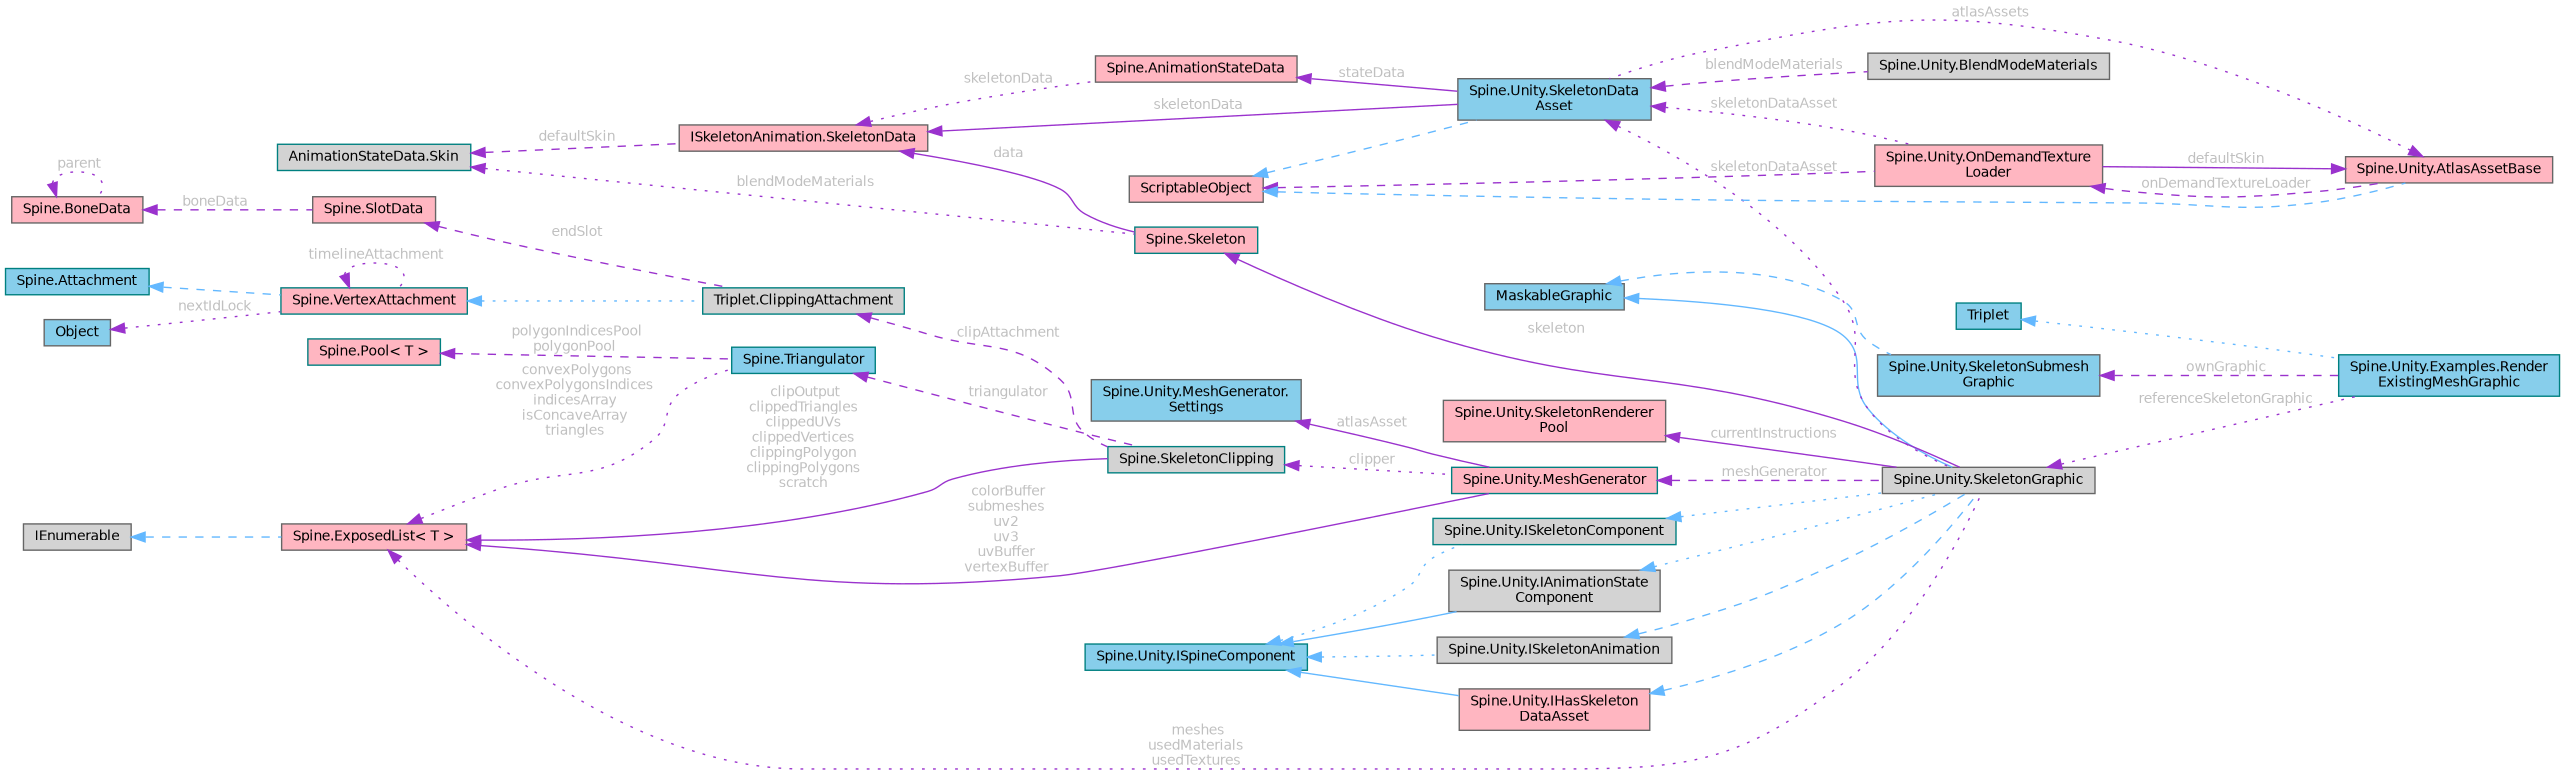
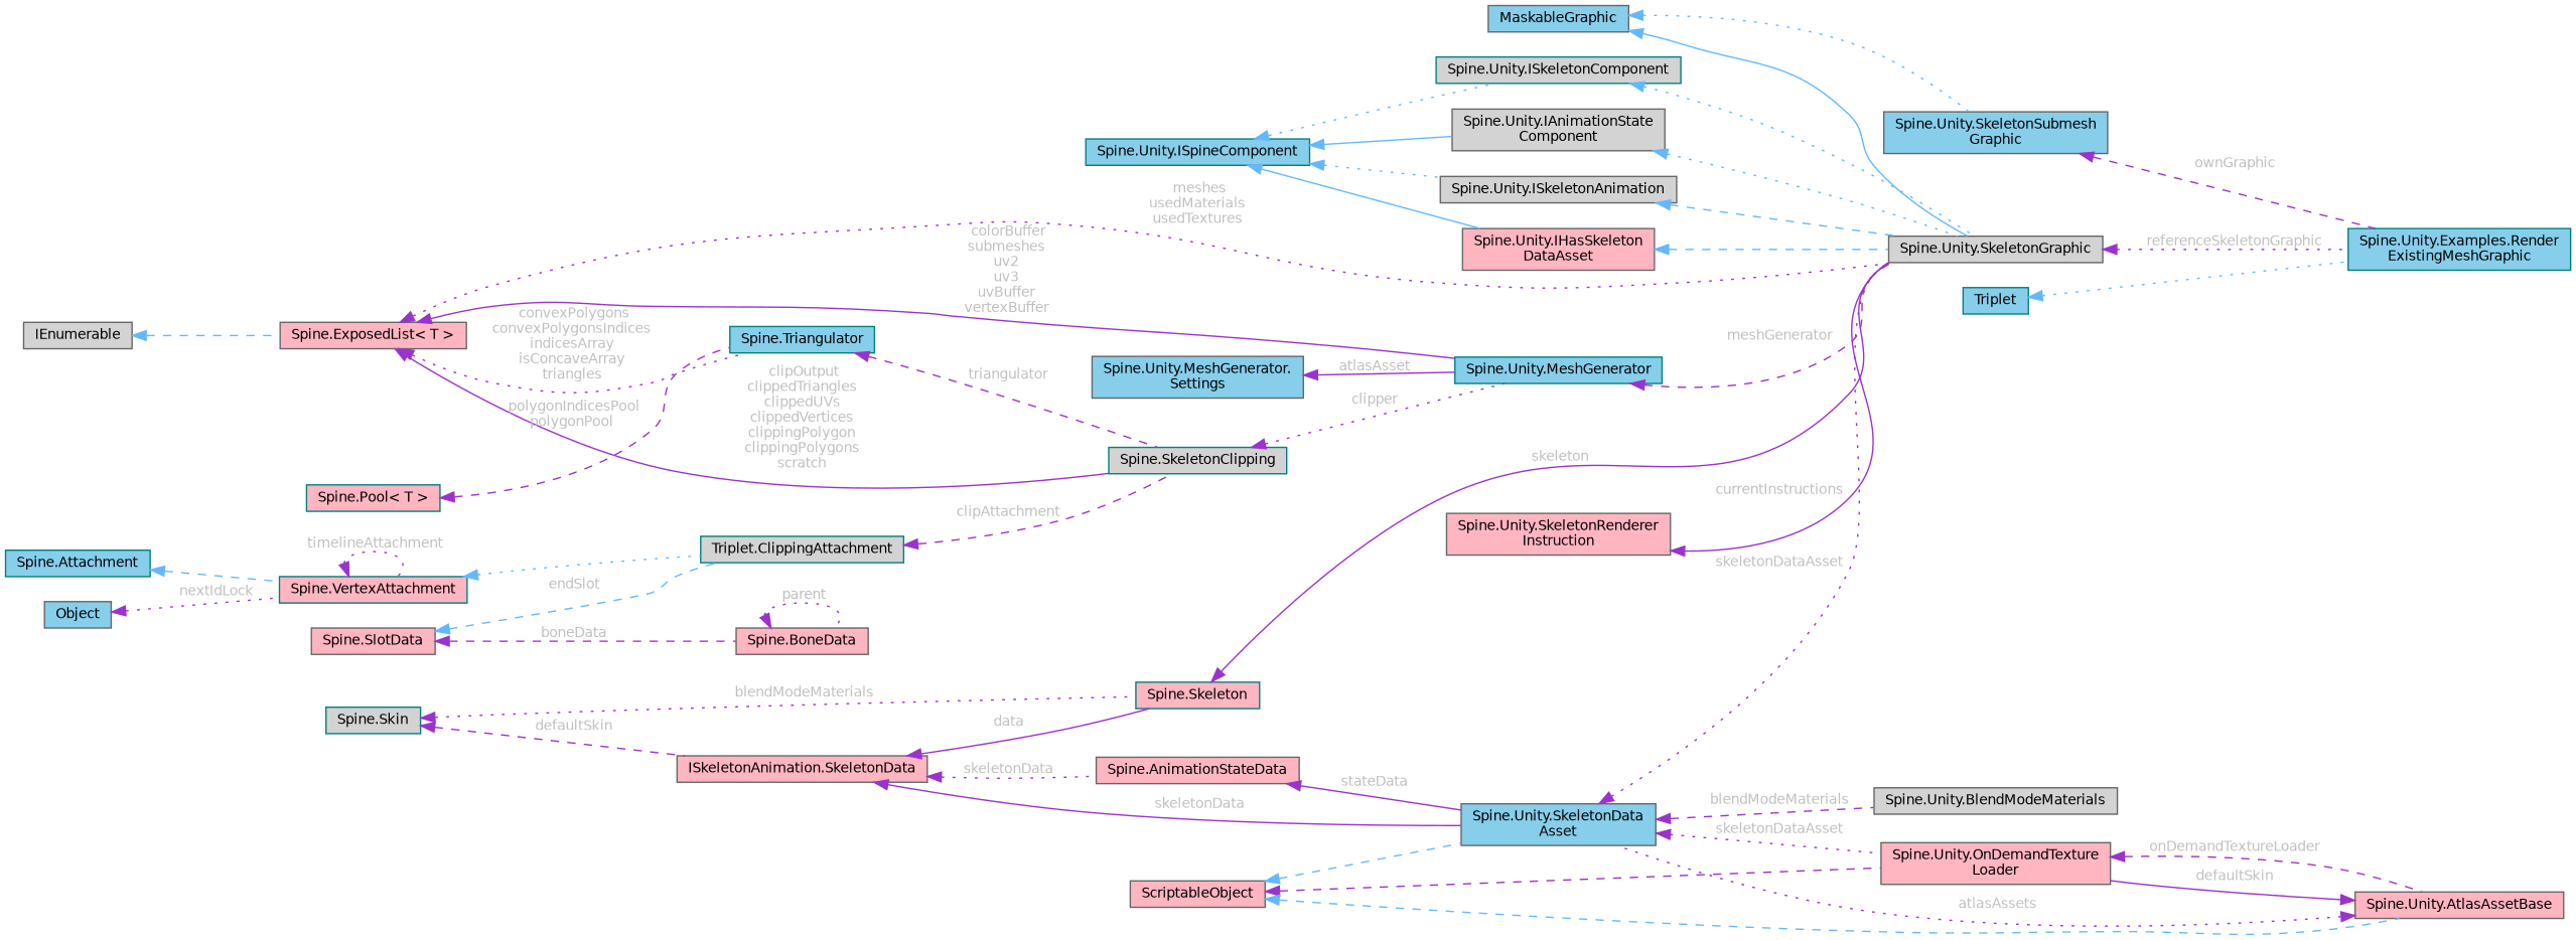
  digraph {
    rankdir=LR
    node [color=gray40 fillcolor=lightpink fontname=Helvetica fontsize=10 shape=box style=filled]
    edge [color=darkorchid3 dir=back fontname=Helvetica fontsize=10 labelfontname=Helvetica labelfontsize=10 style=dotted fontcolor=grey]
    n1 [color=teal fillcolor=skyblue fontcolor=black height=0.2 label="Spine.Unity.Examples.Render\lExistingMeshGraphic" width=0.4]
    n2 [color=teal fillcolor=skyblue height=0.2 label=Triplet width=0.4]
    n3 [fillcolor=lightgrey height=0.2 label="Spine.Unity.SkeletonGraphic" width=0.4]
    n4 [fillcolor=skyblue height=0.2 label=MaskableGraphic width=0.4]
    n5 [fillcolor=skyblue height=0.2 label="Spine.Unity.SkeletonSubmesh\lGraphic" width=0.4]
    n6 [color=teal fillcolor=lightgrey height=0.2 label="Spine.Unity.ISkeletonComponent" width=0.4]
    n7 [color=teal fillcolor=skyblue height=0.2 label="Spine.Unity.ISpineComponent" width=0.4]
    n8 [fillcolor=lightgrey height=0.2 label="Spine.Unity.IAnimationState\lComponent" width=0.4]
    n9 [fillcolor=lightgrey height=0.2 label="Spine.Unity.ISkeletonAnimation" width=0.4]
    n10 [height=0.2 label="Spine.Unity.IHasSkeleton\lDataAsset" width=0.4]
    n11 [fillcolor=skyblue height=0.2 label="Spine.Unity.SkeletonData\lAsset" width=0.4]
    n12 [height=0.2 label="Spine.Unity.OnDemandTexture\lLoader" width=0.4]
    n13 [fillcolor=lightgrey height=0.2 label="Spine.Unity.BlendModeMaterials" width=0.4]
    n14 [height=0.2 label="Spine.Unity.AtlasAssetBase" width=0.4]
    n15 [height=0.2 label=ScriptableObject width=0.4]
    n16 [height=0.2 label="ISkeletonAnimation.SkeletonData" width=0.4]
    n17 [height=0.2 label="Spine.AnimationStateData" width=0.4]
    n18 [color=teal height=0.2 label="Spine.Skeleton" width=0.4]
-   n19 [color=teal fillcolor=lightgrey height=0.2 label="AnimationStateData.Skin" width=0.4]
-   n20 [color=teal height=0.2 label="Spine.Unity.MeshGenerator" width=0.4]
+   n19 [color=teal fillcolor=lightgrey height=0.2 label="Spine.Skin" width=0.4]
+   n20 [color=teal fillcolor=skyblue height=0.2 label="Spine.Unity.MeshGenerator" width=0.4]
    n21 [fillcolor=skyblue height=0.2 label="Spine.Unity.MeshGenerator.\lSettings" width=0.4]
    n22 [height=0.2 label="Spine.ExposedList\< T \>" width=0.4]
    n23 [color=teal fillcolor=lightgrey height=0.2 label="Spine.SkeletonClipping" width=0.4]
    n24 [color=teal fillcolor=skyblue height=0.2 label="Spine.Triangulator" width=0.4]
    n25 [fillcolor=lightgrey height=0.2 label=IEnumerable width=0.4]
    n26 [color=teal height=0.2 label="Spine.Pool\< T \>" width=0.4]
    n27 [color=teal fillcolor=lightgrey height=0.2 label="Triplet.ClippingAttachment" width=0.4]
    n28 [color=teal height=0.2 label="Spine.VertexAttachment" width=0.4]
    n29 [color=teal fillcolor=skyblue height=0.2 label="Spine.Attachment" width=0.4]
    n30 [fillcolor=skyblue height=0.2 label=Object width=0.4]
    n31 [height=0.2 label="Spine.SlotData" width=0.4]
    n32 [height=0.2 label="Spine.BoneData" width=0.4]
-   n33 [height=0.2 label="Spine.Unity.SkeletonRenderer\lPool" width=0.4]
+   n33 [height=0.2 label="Spine.Unity.SkeletonRenderer\lInstruction" width=0.4]
    n2 -> n1 [color=steelblue1 fontcolor=""]
    n3 -> n1 [label=" referenceSkeletonGraphic"]
    n4 -> n3 [color=steelblue1 style=solid fontcolor=""]
-   n4 -> n5 [color=steelblue1 style=dashed fontcolor=""]
+   n4 -> n5 [color=steelblue1 fontcolor=""]
    n5 -> n1 [label=" ownGraphic" style=dashed]
    n6 -> n3 [color=steelblue1 fontcolor=""]
    n7 -> n6 [color=steelblue1 fontcolor=""]
    n7 -> n8 [color=steelblue1 style=solid fontcolor=""]
    n7 -> n9 [color=steelblue1 fontcolor=""]
    n7 -> n10 [color=steelblue1 style=solid fontcolor=""]
    n8 -> n3 [color=steelblue1 fontcolor=""]
    n9 -> n3 [color=steelblue1 style=dashed fontcolor=""]
    n10 -> n3 [color=steelblue1 style=dashed fontcolor=""]
    n11 -> n3 [label=" skeletonDataAsset"]
    n11 -> n12 [label=" skeletonDataAsset"]
    n11 -> n13 [label=" blendModeMaterials" style=dashed]
    n12 -> n14 [label=" onDemandTextureLoader" style=dashed]
    n14 -> n11 [label=" atlasAssets"]
    n14 -> n12 [label=" defaultSkin" style=solid]
    n15 -> n11 [color=steelblue1 style=dashed fontcolor=""]
    n15 -> n12 [style=dashed fontcolor=""]
    n15 -> n14 [color=steelblue1 style=dashed fontcolor=""]
    n16 -> n11 [label=" skeletonData" style=solid]
    n16 -> n17 [label=" skeletonData"]
    n16 -> n18 [label=" data" style=solid]
    n17 -> n11 [label=" stateData" style=solid]
    n18 -> n3 [label=" skeleton" style=solid]
    n19 -> n16 [label=" defaultSkin" style=dashed]
    n19 -> n18 [label=" blendModeMaterials"]
    n20 -> n3 [label=" meshGenerator" style=dashed]
    n21 -> n20 [label=" atlasAsset" style=solid]
    n22 -> n3 [label=" meshes\nusedMaterials\nusedTextures"]
    n22 -> n20 [label=" colorBuffer\nsubmeshes\nuv2\nuv3\nuvBuffer\nvertexBuffer" style=solid]
    n22 -> n23 [label=" clipOutput\nclippedTriangles\nclippedUVs\nclippedVertices\nclippingPolygon\nclippingPolygons\nscratch" style=solid]
    n22 -> n24 [label=" convexPolygons\nconvexPolygonsIndices\nindicesArray\nisConcaveArray\ntriangles"]
    n23 -> n20 [label=" clipper"]
    n24 -> n23 [label=" triangulator" style=dashed]
    n25 -> n22 [color=steelblue1 style=dashed fontcolor=""]
    n26 -> n24 [label=" polygonIndicesPool\npolygonPool" style=dashed]
    n27 -> n23 [label=" clipAttachment" style=dashed]
    n28 -> n27 [color=steelblue1 fontcolor=""]
    n28 -> n28 [label=" timelineAttachment"]
    n29 -> n28 [color=steelblue1 style=dashed fontcolor=""]
    n30 -> n28 [label=" nextIdLock"]
-   n31 -> n27 [label=" endSlot" style=dashed]
-   n32 -> n31 [label=" boneData" style=dashed]
+   n31 -> n27 [color=steelblue1 label=" endSlot" style=dashed]
+   n31 -> n32 [label=" boneData" style=dashed]
    n32 -> n32 [label=" parent"]
    n33 -> n3 [label=" currentInstructions" style=solid]
  }
